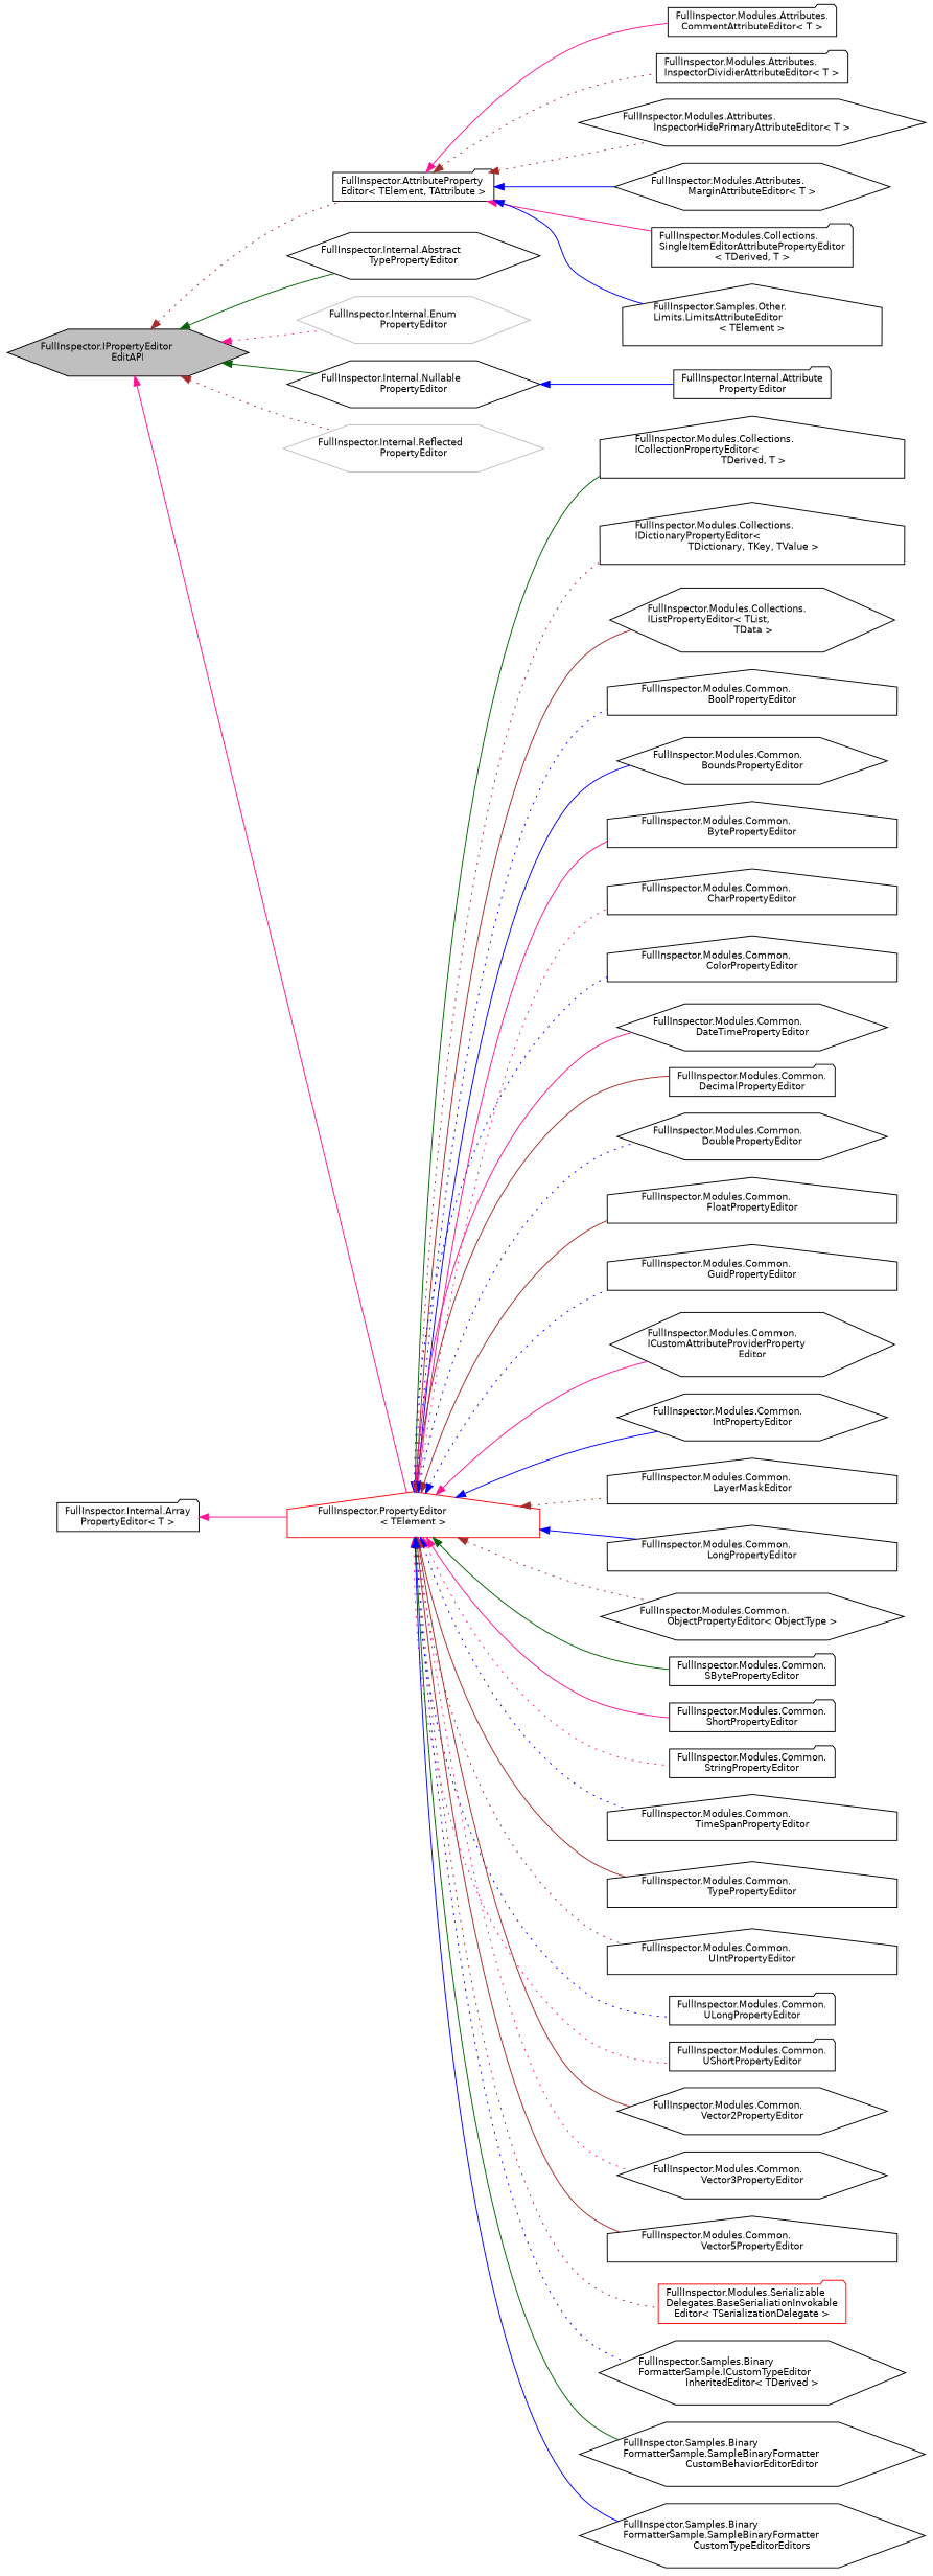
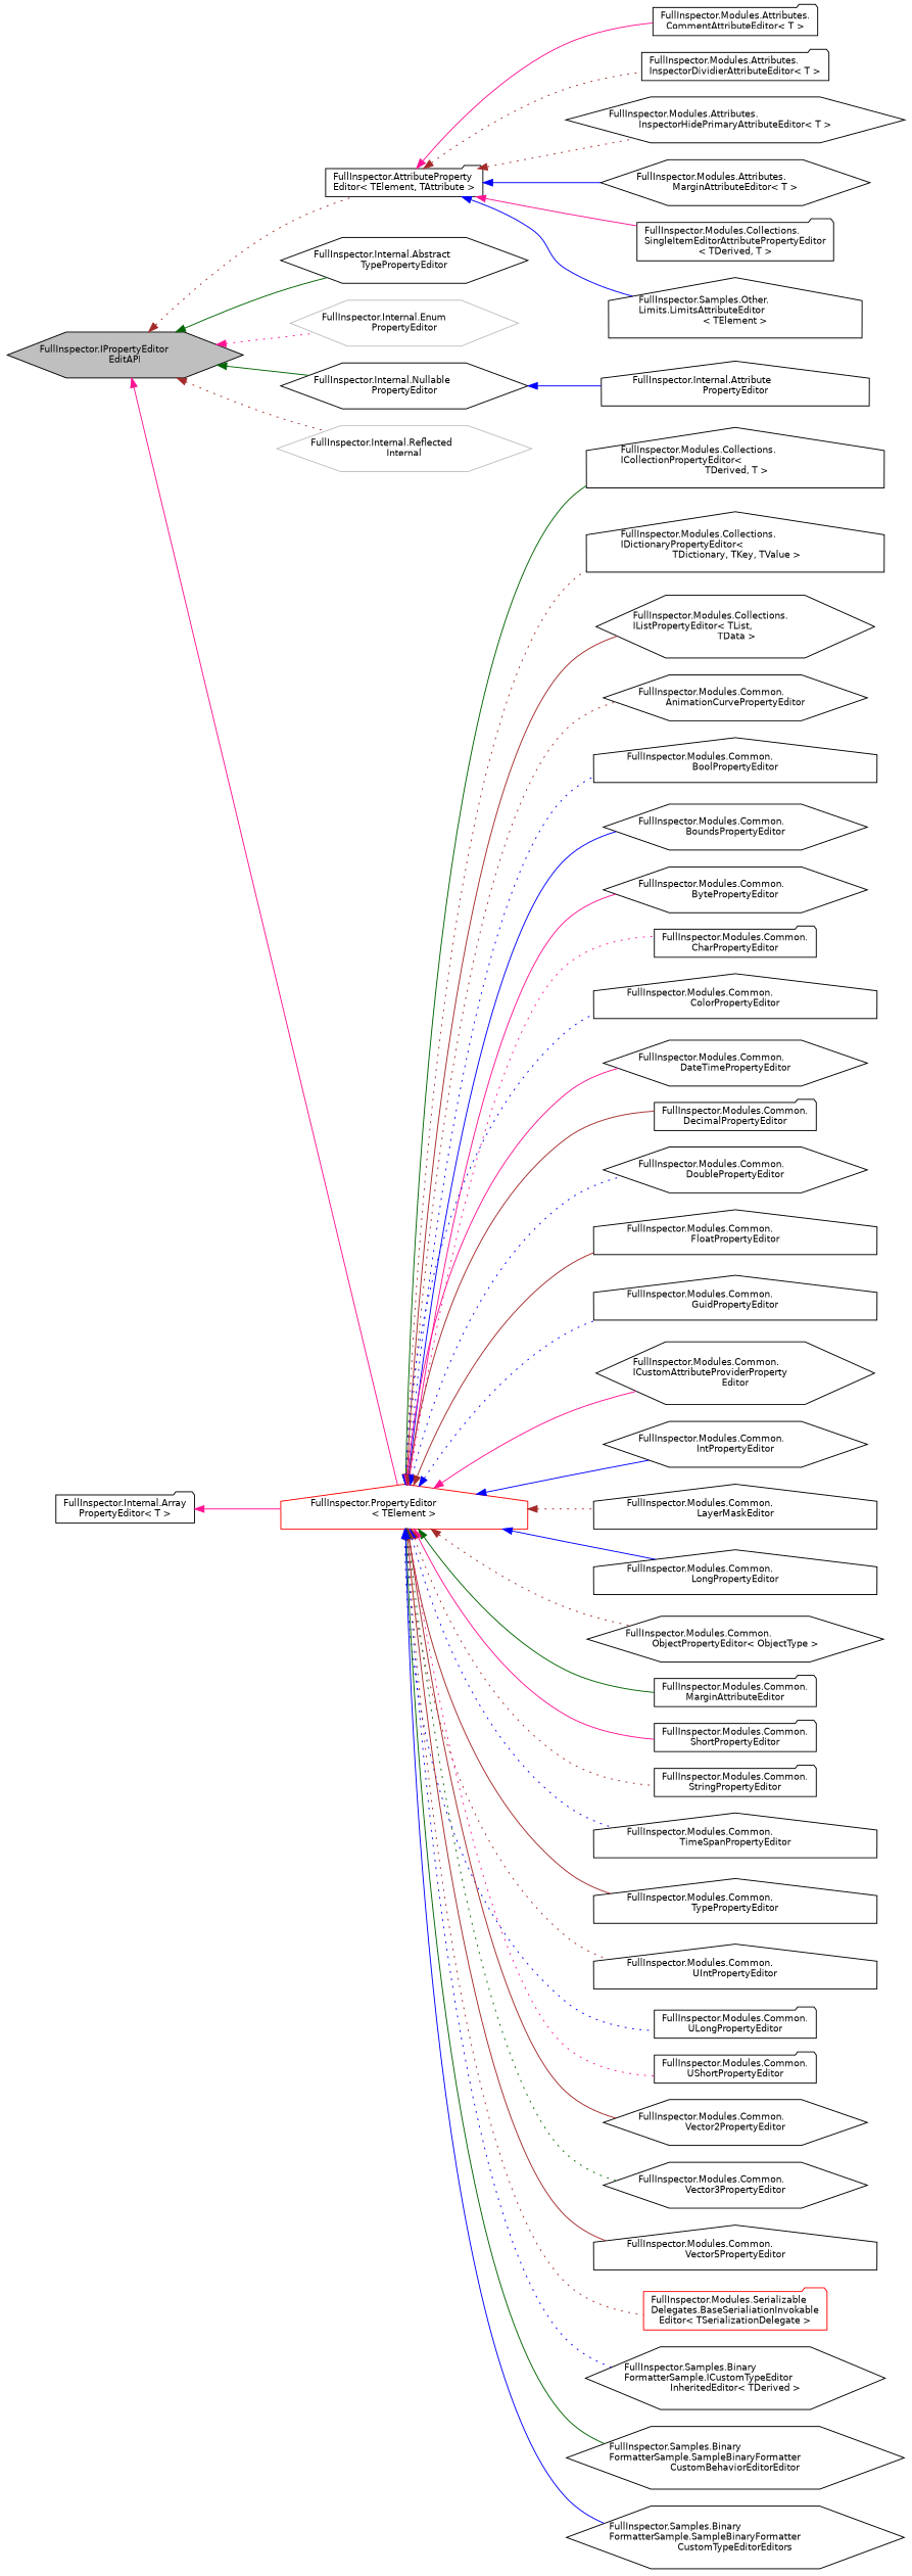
  digraph {
    rankdir=LR
    node [color=black fillcolor=white fontname=Helvetica fontsize=10 shape=hexagon style=filled]
    edge [color=brown dir=back fontname=Helvetica fontsize=10 labelfontname=Helvetica labelfontsize=10 style=solid]
    n1 [fillcolor=grey75 fontcolor=black height=0.2 label="FullInspector.IPropertyEditor\lEditAPI" width=0.4]
    n2 [height=0.2 label="FullInspector.AttributeProperty\lEditor\< TElement, TAttribute \>" shape=folder width=0.4]
    n3 [height=0.2 label="FullInspector.Internal.Abstract\lTypePropertyEditor" width=0.4]
    n4 [color=grey75 height=0.2 label="FullInspector.Internal.Enum\lPropertyEditor" width=0.4]
    n5 [height=0.2 label="FullInspector.Internal.Nullable\lPropertyEditor" width=0.4]
-   n6 [color=grey75 height=0.2 label="FullInspector.Internal.Reflected\lPropertyEditor" width=0.4]
+   n6 [color=grey75 height=0.2 label="FullInspector.Internal.Reflected\lInternal" width=0.4]
    n7 [color=red height=0.2 label="FullInspector.PropertyEditor\l\< TElement \>" shape=house width=0.4]
    n8 [height=0.2 label="FullInspector.Modules.Attributes.\lCommentAttributeEditor\< T \>" shape=folder width=0.4]
    n9 [height=0.2 label="FullInspector.Modules.Attributes.\lInspectorDividierAttributeEditor\< T \>" shape=folder width=0.4]
    n10 [height=0.2 label="FullInspector.Modules.Attributes.\lInspectorHidePrimaryAttributeEditor\< T \>" width=0.4]
    n11 [height=0.2 label="FullInspector.Modules.Attributes.\lMarginAttributeEditor\< T \>" width=0.4]
    n12 [height=0.2 label="FullInspector.Modules.Collections.\lSingleItemEditorAttributePropertyEditor\l\< TDerived, T \>" shape=folder width=0.4]
    n13 [height=0.2 label="FullInspector.Samples.Other.\lLimits.LimitsAttributeEditor\l\< TElement \>" shape=house width=0.4]
-   n14 [height=0.2 label="FullInspector.Internal.Attribute\lPropertyEditor" shape=folder width=0.4]
+   n14 [height=0.2 label="FullInspector.Internal.Attribute\lPropertyEditor" shape=house width=0.4]
    n15 [height=0.2 label="FullInspector.Modules.Collections.\lICollectionPropertyEditor\<\l TDerived, T \>" shape=house width=0.4]
    n16 [height=0.2 label="FullInspector.Modules.Collections.\lIDictionaryPropertyEditor\<\l TDictionary, TKey, TValue \>" shape=house width=0.4]
    n17 [height=0.2 label="FullInspector.Modules.Collections.\lIListPropertyEditor\< TList,\l TData \>" width=0.4]
+   n18 [height=0.2 label="FullInspector.Modules.Common.\lAnimationCurvePropertyEditor" width=0.4]
    n19 [height=0.2 label="FullInspector.Modules.Common.\lBoolPropertyEditor" shape=house width=0.4]
    n20 [height=0.2 label="FullInspector.Modules.Common.\lBoundsPropertyEditor" width=0.4]
-   n21 [height=0.2 label="FullInspector.Modules.Common.\lBytePropertyEditor" shape=house width=0.4]
-   n22 [height=0.2 label="FullInspector.Modules.Common.\lCharPropertyEditor" shape=house width=0.4]
+   n21 [height=0.2 label="FullInspector.Modules.Common.\lBytePropertyEditor" width=0.4]
+   n22 [height=0.2 label="FullInspector.Modules.Common.\lCharPropertyEditor" shape=folder width=0.4]
    n23 [height=0.2 label="FullInspector.Modules.Common.\lColorPropertyEditor" shape=house width=0.4]
    n24 [height=0.2 label="FullInspector.Modules.Common.\lDateTimePropertyEditor" width=0.4]
    n25 [height=0.2 label="FullInspector.Modules.Common.\lDecimalPropertyEditor" shape=folder width=0.4]
    n26 [height=0.2 label="FullInspector.Modules.Common.\lDoublePropertyEditor" width=0.4]
    n27 [height=0.2 label="FullInspector.Modules.Common.\lFloatPropertyEditor" shape=house width=0.4]
    n28 [height=0.2 label="FullInspector.Modules.Common.\lGuidPropertyEditor" shape=house width=0.4]
    n29 [height=0.2 label="FullInspector.Modules.Common.\lICustomAttributeProviderProperty\lEditor" width=0.4]
    n30 [height=0.2 label="FullInspector.Modules.Common.\lIntPropertyEditor" width=0.4]
    n31 [height=0.2 label="FullInspector.Modules.Common.\lLayerMaskEditor" shape=house width=0.4]
    n32 [height=0.2 label="FullInspector.Modules.Common.\lLongPropertyEditor" shape=house width=0.4]
    n33 [height=0.2 label="FullInspector.Modules.Common.\lObjectPropertyEditor\< ObjectType \>" width=0.4]
-   n34 [height=0.2 label="FullInspector.Modules.Common.\lSBytePropertyEditor" shape=folder width=0.4]
+   n34 [height=0.2 label="FullInspector.Modules.Common.\lMarginAttributeEditor" shape=folder width=0.4]
    n35 [height=0.2 label="FullInspector.Modules.Common.\lShortPropertyEditor" shape=folder width=0.4]
    n36 [height=0.2 label="FullInspector.Modules.Common.\lStringPropertyEditor" shape=folder width=0.4]
    n37 [height=0.2 label="FullInspector.Modules.Common.\lTimeSpanPropertyEditor" shape=house width=0.4]
    n38 [height=0.2 label="FullInspector.Modules.Common.\lTypePropertyEditor" shape=house width=0.4]
    n39 [height=0.2 label="FullInspector.Modules.Common.\lUIntPropertyEditor" shape=house width=0.4]
    n40 [height=0.2 label="FullInspector.Modules.Common.\lULongPropertyEditor" shape=folder width=0.4]
    n41 [height=0.2 label="FullInspector.Modules.Common.\lUShortPropertyEditor" shape=folder width=0.4]
    n42 [height=0.2 label="FullInspector.Modules.Common.\lVector2PropertyEditor" width=0.4]
    n43 [height=0.2 label="FullInspector.Modules.Common.\lVector3PropertyEditor" width=0.4]
    n44 [height=0.2 label="FullInspector.Modules.Common.\lVector5PropertyEditor" shape=house width=0.4]
    n45 [color=red height=0.2 label="FullInspector.Modules.Serializable\lDelegates.BaseSerialiationInvokable\lEditor\< TSerializationDelegate \>" shape=folder width=0.4]
    n46 [height=0.2 label="FullInspector.Samples.Binary\lFormatterSample.ICustomTypeEditor\lInheritedEditor\< TDerived \>" width=0.4]
    n47 [height=0.2 label="FullInspector.Samples.Binary\lFormatterSample.SampleBinaryFormatter\lCustomBehaviorEditorEditor" width=0.4]
    n48 [height=0.2 label="FullInspector.Samples.Binary\lFormatterSample.SampleBinaryFormatter\lCustomTypeEditorEditors" width=0.4]
    n49 [height=0.2 label="FullInspector.Internal.Array\lPropertyEditor\< T \>" shape=folder width=0.4]
    n1 -> n2 [style=dotted]
    n1 -> n3 [color=darkgreen]
    n1 -> n4 [color=deeppink style=dotted]
    n1 -> n5 [color=darkgreen]
    n1 -> n6 [style=dotted]
    n1 -> n7 [color=deeppink]
    n2 -> n8 [color=deeppink]
    n2 -> n9 [style=dotted]
    n2 -> n10 [style=dotted]
    n2 -> n11 [color=blue]
    n2 -> n12 [color=deeppink]
    n2 -> n13 [color=blue]
    n5 -> n14 [color=blue]
    n7 -> n15 [color=darkgreen]
    n7 -> n16 [style=dotted]
    n7 -> n17
+   n7 -> n18 [style=dotted]
    n7 -> n19 [color=blue style=dotted]
    n7 -> n20 [color=blue]
    n7 -> n21 [color=deeppink]
    n7 -> n22 [color=deeppink style=dotted]
    n7 -> n23 [color=blue style=dotted]
    n7 -> n24 [color=deeppink]
    n7 -> n25
    n7 -> n26 [color=blue style=dotted]
    n7 -> n27
    n7 -> n28 [color=blue style=dotted]
    n7 -> n29 [color=deeppink]
    n7 -> n30 [color=blue]
    n7 -> n31 [style=dotted]
    n7 -> n32 [color=blue]
    n7 -> n33 [style=dotted]
    n7 -> n34 [color=darkgreen]
    n7 -> n35 [color=deeppink]
-   n7 -> n36 [color=deeppink style=dotted]
+   n7 -> n36 [style=dotted]
    n7 -> n37 [color=blue style=dotted]
    n7 -> n38
    n7 -> n39 [style=dotted]
    n7 -> n40 [color=blue style=dotted]
    n7 -> n41 [color=deeppink style=dotted]
    n7 -> n42
-   n7 -> n43 [color=deeppink style=dotted]
+   n7 -> n43 [color=darkgreen style=dotted]
    n7 -> n44
    n7 -> n45 [style=dotted]
    n7 -> n46 [color=blue style=dotted]
    n7 -> n47 [color=darkgreen]
    n7 -> n48 [color=blue]
    n49 -> n7 [color=deeppink]
  }
